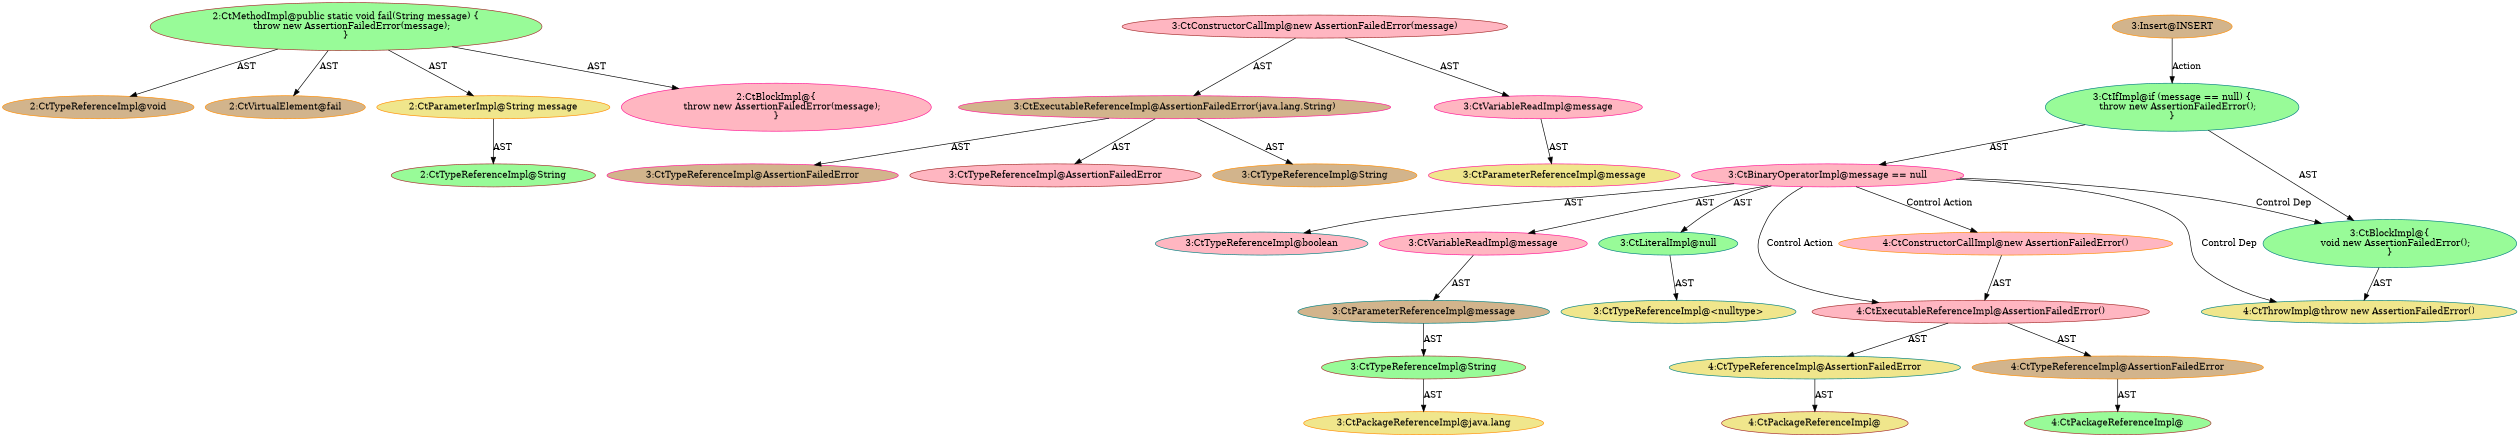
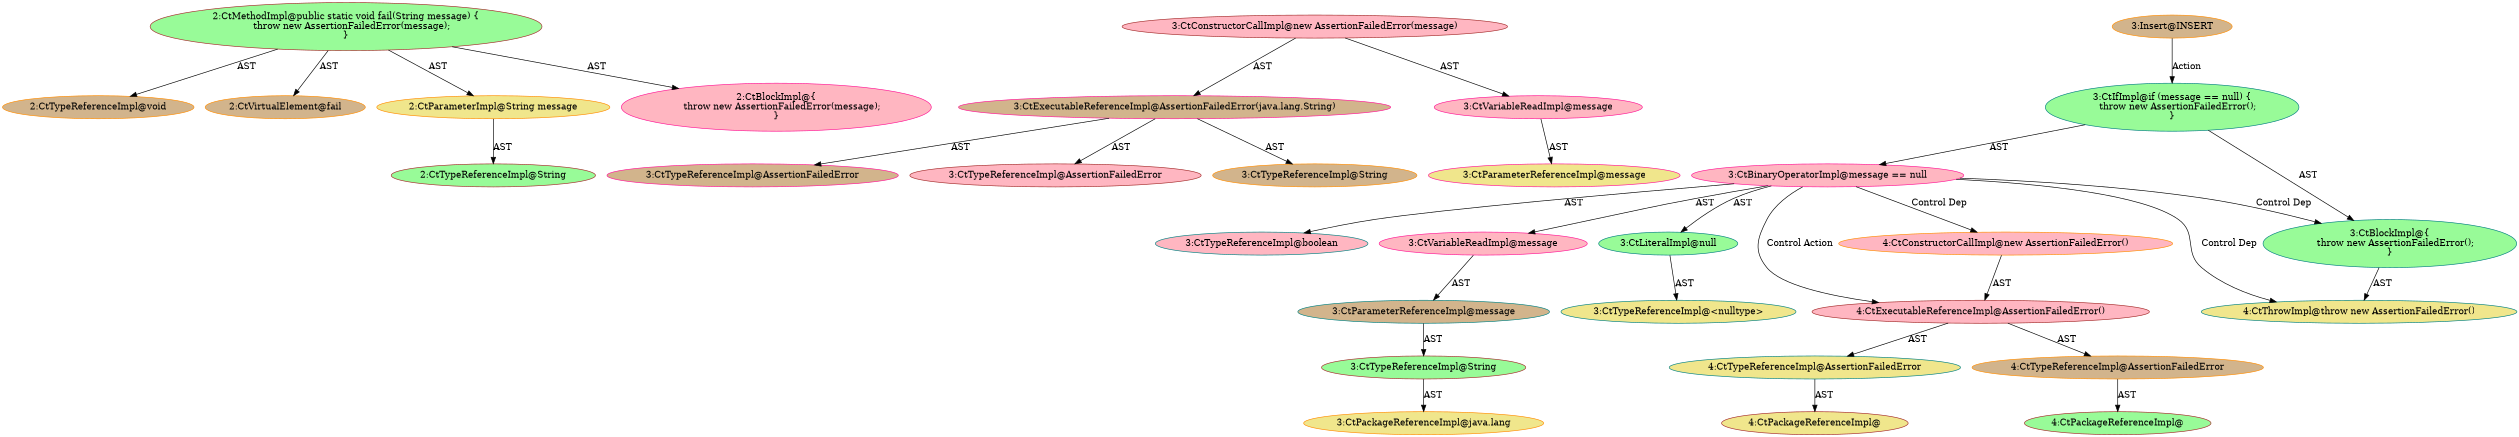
  digraph {
    node [color=darkorange fillcolor=lightpink shape=ellipse style=filled]
    n1 [fillcolor=tan label="2:CtTypeReferenceImpl@void"]
    n2 [fillcolor=tan label="2:CtVirtualElement@fail"]
    n3 [fillcolor=khaki label="2:CtParameterImpl@String message"]
    n4 [color=brown fillcolor=palegreen label="2:CtTypeReferenceImpl@String"]
    n5 [color=deeppink fillcolor=tan label="3:CtExecutableReferenceImpl@AssertionFailedError(java.lang.String)"]
    n6 [color=deeppink fillcolor=tan label="3:CtTypeReferenceImpl@AssertionFailedError"]
    n7 [color=brown label="3:CtTypeReferenceImpl@AssertionFailedError"]
    n8 [fillcolor=tan label="3:CtTypeReferenceImpl@String"]
    n9 [color=deeppink label="3:CtVariableReadImpl@message"]
    n10 [color=deeppink fillcolor=khaki label="3:CtParameterReferenceImpl@message"]
    n11 [color=brown label="3:CtConstructorCallImpl@new AssertionFailedError(message)"]
    n12 [color=deeppink label="2:CtBlockImpl@\{\n    throw new AssertionFailedError(message);\n\}"]
    n13 [fillcolor=tan label="3:Insert@INSERT"]
    n14 [color=teal fillcolor=palegreen label="3:CtIfImpl@if (message == null) \{\n    throw new AssertionFailedError();\n\}"]
    n15 [color=brown fillcolor=palegreen label="2:CtMethodImpl@public static void fail(String message) \{\n    throw new AssertionFailedError(message);\n\}"]
    n16 [color=deeppink label="3:CtBinaryOperatorImpl@message == null"]
-   n17 [color=teal fillcolor=palegreen label="3:CtBlockImpl@\{\n    void new AssertionFailedError();\n\}"]
+   n17 [color=teal fillcolor=palegreen label="3:CtBlockImpl@\{\n    throw new AssertionFailedError();\n\}"]
    n18 [color=teal label="3:CtTypeReferenceImpl@boolean"]
    n19 [fillcolor=khaki label="3:CtPackageReferenceImpl@java.lang"]
    n20 [color=brown fillcolor=palegreen label="3:CtTypeReferenceImpl@String"]
    n21 [color=teal fillcolor=tan label="3:CtParameterReferenceImpl@message"]
    n22 [color=deeppink label="3:CtVariableReadImpl@message"]
    n23 [color=teal fillcolor=khaki label="3:CtTypeReferenceImpl@<nulltype>"]
    n24 [color=teal fillcolor=palegreen label="3:CtLiteralImpl@null"]
    n25 [color=brown label="4:CtExecutableReferenceImpl@AssertionFailedError()"]
    n26 [label="4:CtConstructorCallImpl@new AssertionFailedError()"]
    n27 [color=teal fillcolor=khaki label="4:CtThrowImpl@throw new AssertionFailedError()"]
    n28 [fillcolor=tan label="4:CtTypeReferenceImpl@AssertionFailedError"]
    n29 [color=teal fillcolor=khaki label="4:CtTypeReferenceImpl@AssertionFailedError"]
    n30 [color=brown fillcolor=palegreen label="4:CtPackageReferenceImpl@"]
    n31 [color=brown fillcolor=khaki label="4:CtPackageReferenceImpl@"]
    n3 -> n4 [label=AST]
    n5 -> n6 [label=AST]
    n5 -> n7 [label=AST]
    n5 -> n8 [label=AST]
    n9 -> n10 [label=AST]
    n11 -> n5 [label=AST]
    n11 -> n9 [label=AST]
    n13 -> n14 [label=Action]
    n14 -> n16 [label=AST]
    n14 -> n17 [label=AST]
    n15 -> n1 [label=AST]
    n15 -> n2 [label=AST]
    n15 -> n3 [label=AST]
    n15 -> n12 [label=AST]
    n16 -> n17 [label="Control Dep"]
    n16 -> n18 [label=AST]
    n16 -> n22 [label=AST]
    n16 -> n24 [label=AST]
    n16 -> n25 [label="Control Action"]
-   n16 -> n26 [label="Control Action"]
+   n16 -> n26 [label="Control Dep"]
    n16 -> n27 [label="Control Dep"]
    n17 -> n27 [label=AST]
    n20 -> n19 [label=AST]
    n21 -> n20 [label=AST]
    n22 -> n21 [label=AST]
    n24 -> n23 [label=AST]
    n25 -> n28 [label=AST]
    n25 -> n29 [label=AST]
    n26 -> n25 [label=AST]
    n28 -> n30 [label=AST]
    n29 -> n31 [label=AST]
  }
